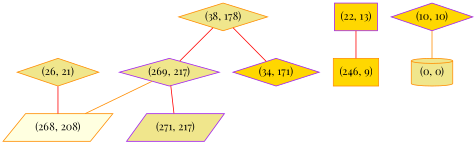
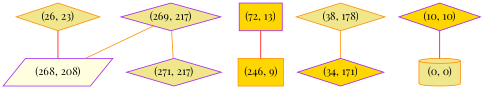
  graph {
    fontname="Playfair Display"
    node [color=purple fillcolor=khaki fontname="Playfair Display" shape=diamond style=filled]
    edge [color=red fontname="Playfair Display" weight=1]
-   "(26, 21)" [color=darkorange]
-   "(268, 208)" [color=darkorange fillcolor=lightyellow shape=parallelogram]
-   "(22, 13)" [fillcolor=gold shape=box]
+   "(26, 21)" [color=darkorange label="(26, 23)"]
+   "(268, 208)" [fillcolor=lightyellow shape=parallelogram]
+   "(22, 13)" [fillcolor=gold shape=box label="(72, 13)"]
    "(246, 9)" [color=darkorange fillcolor=gold shape=box]
    "(38, 178)" [color=darkorange]
    "(269, 217)"
    "(34, 171)" [fillcolor=gold]
-   "(271, 217)" [shape=parallelogram]
+   "(271, 217)"
    "(10, 10)" [fillcolor=gold]
    "(0, 0)" [color=darkorange shape=cylinder]
    "(26, 21)" -- "(268, 208)"
    "(22, 13)" -- "(246, 9)"
-   "(38, 178)" -- "(269, 217)"
-   "(38, 178)" -- "(34, 171)"
+   "(38, 178)" -- "(34, 171)" [color=darkorange]
    "(269, 217)" -- "(268, 208)" [color=darkorange]
-   "(269, 217)" -- "(271, 217)"
-   "(10, 10)" -- "(0, 0)" [color=darkorange weight=4]
+   "(269, 217)" -- "(271, 217)" [color=darkorange]
+   "(10, 10)" -- "(0, 0)" [weight=4]
  }
